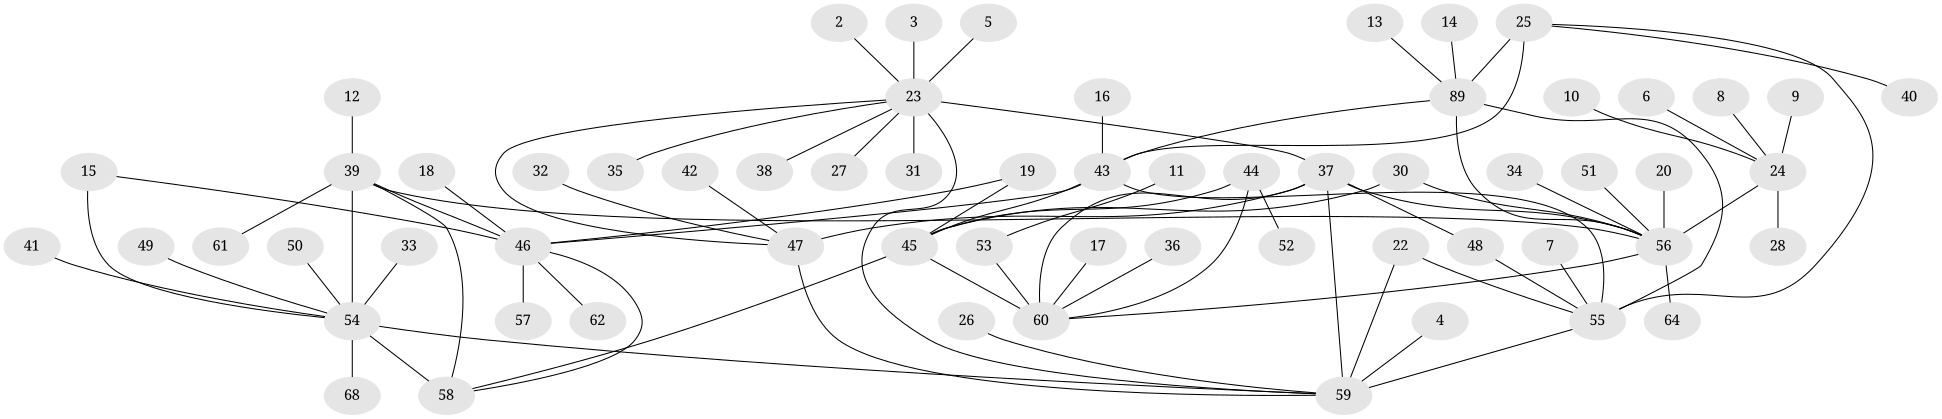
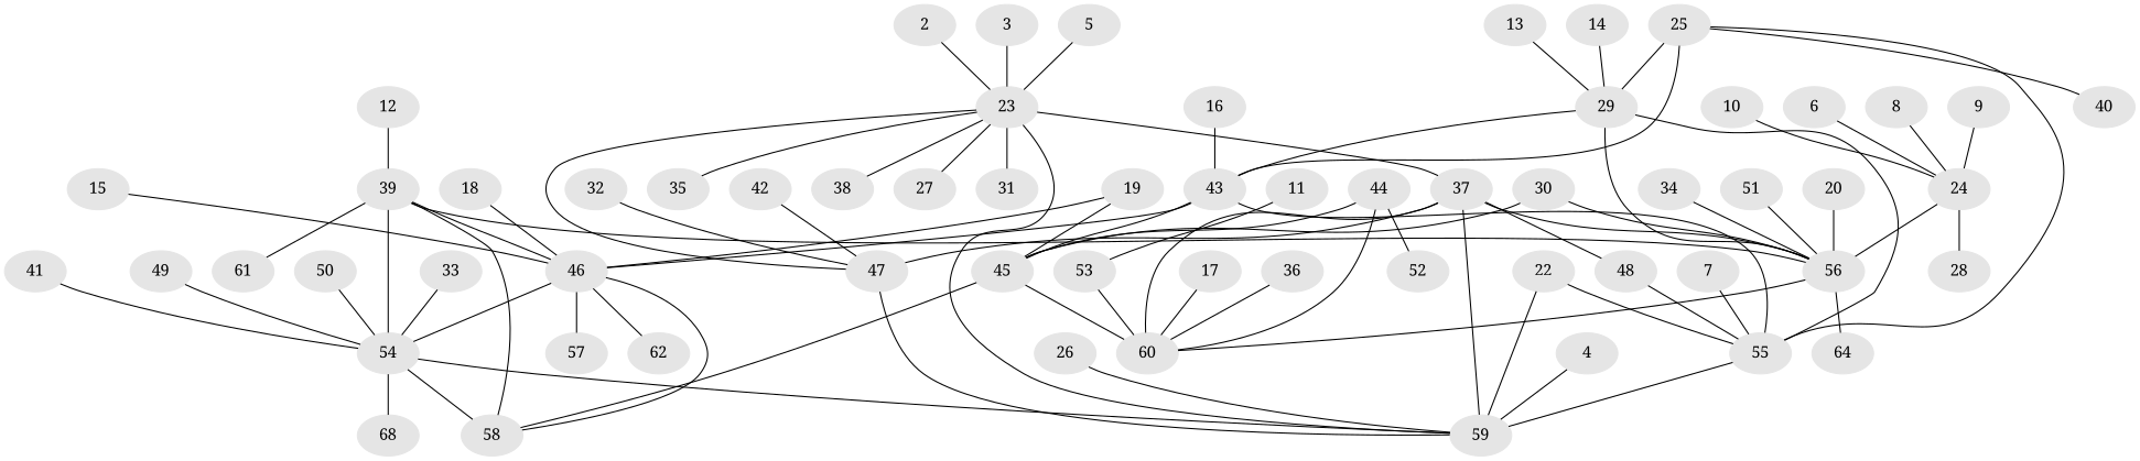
  graph {
    fontname="Noto Serif"
    node [color=gray90 fontname="Noto Serif" style=filled]
    edge [fontname="Noto Serif" weight=1.0]
    54
    59
    58
    n4 [label=68]
    2
    23
    27
    31
    35
    37
    38
    47
    3
    4
    5
    6
    24
    56
    28
    7
    55
    8
    9
    10
    11
    53
    12
    39
    46
    61
    13
-   29 [label=89]
+   29
    43
    14
    15
    57
    62
    16
    45
    17
    60
    18
    19
    20
    64
    22
    48
    25
    40
    26
    30
    32
    33
    34
    36
    41
    42
    44
    52
    49
    50
    51
    54 -- 59
    54 -- 58 [weight=3.0]
    54 -- n4
    2 -- 23
    23 -- 59
    23 -- 27
    23 -- 31
    23 -- 35
    23 -- 37 [weight=3.0]
    23 -- 38
    23 -- 47
    37 -- 59 [weight=3.0]
    37 -- 47 [weight=3.0]
    37 -- 56
    37 -- 60
    37 -- 48
    47 -- 59
    3 -- 23
    4 -- 59
    5 -- 23
    6 -- 24
    24 -- 56 [weight=8.0]
    24 -- 28
    56 -- 60
    56 -- 64
    7 -- 55
    55 -- 59
    8 -- 24
    9 -- 24
    10 -- 24
    11 -- 53
    53 -- 60
    12 -- 39
    39 -- 54 [weight=3.0]
    39 -- 58
    39 -- 56
    39 -- 46
    39 -- 61
-   15 -- 54 [weight=3.0]
+   46 -- 54 [weight=3.0]
    46 -- 58
    46 -- 57
    46 -- 62
    13 -- 29
    29 -- 56
    29 -- 55 [weight=3.0]
    29 -- 43 [weight=3.0]
    43 -- 55
    43 -- 46
    43 -- 45
    14 -- 29
    15 -- 46
    16 -- 43
    45 -- 58
    45 -- 60 [weight=6.0]
    17 -- 60
    18 -- 46
    19 -- 46
    19 -- 45
    20 -- 56
    22 -- 59
    22 -- 55
    48 -- 55
    25 -- 55
    25 -- 29 [weight=3.0]
    25 -- 43
    25 -- 40
    26 -- 59
    30 -- 56
    30 -- 45
    32 -- 47
    33 -- 54
    34 -- 56
    36 -- 60
    41 -- 54
    42 -- 47
    44 -- 45 [weight=2.0]
    44 -- 60 [weight=3.0]
    44 -- 52
    49 -- 54
    50 -- 54
    51 -- 56
  }
